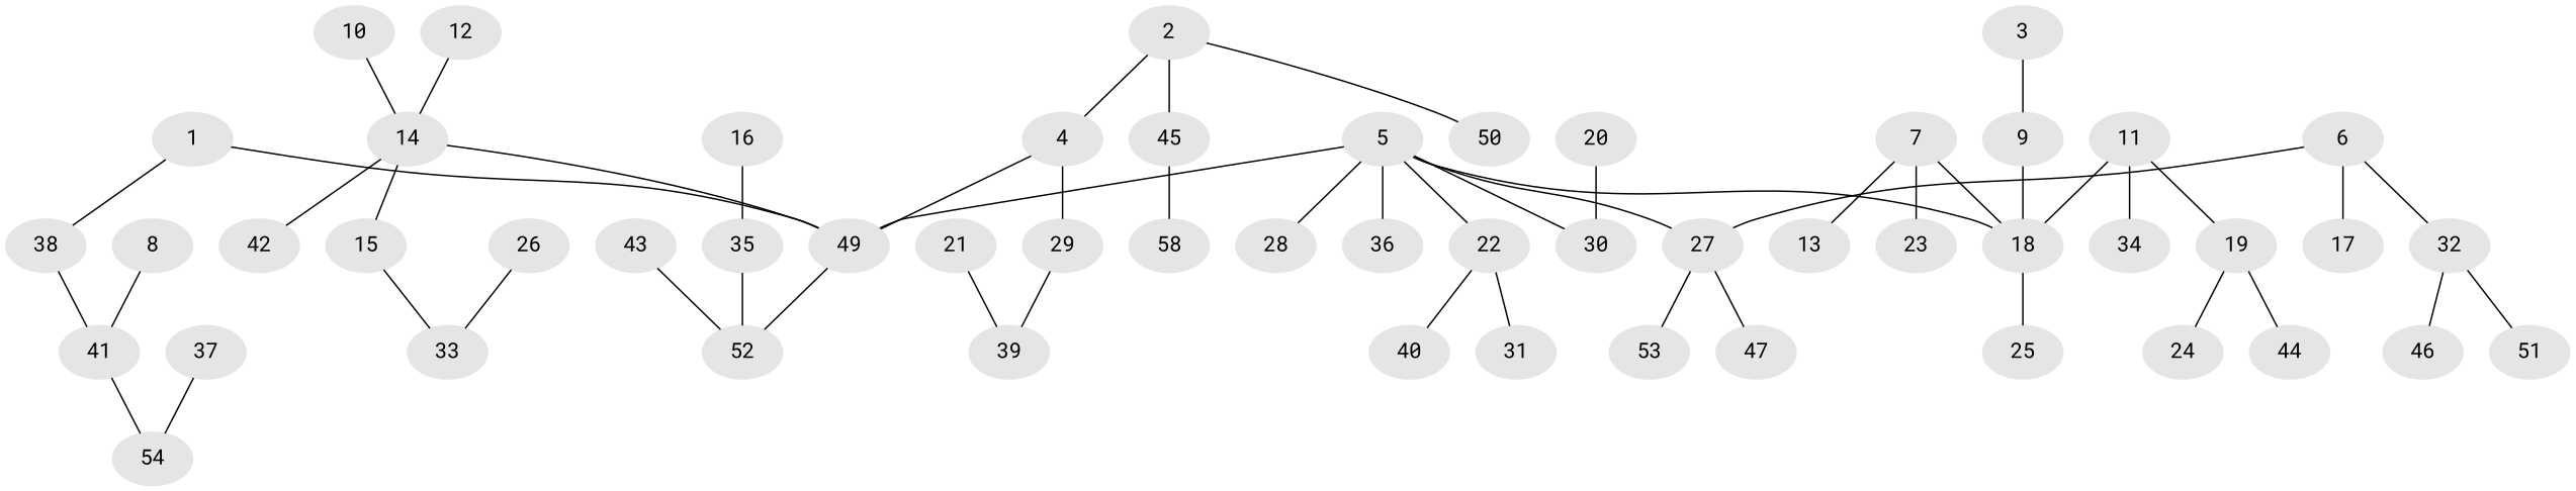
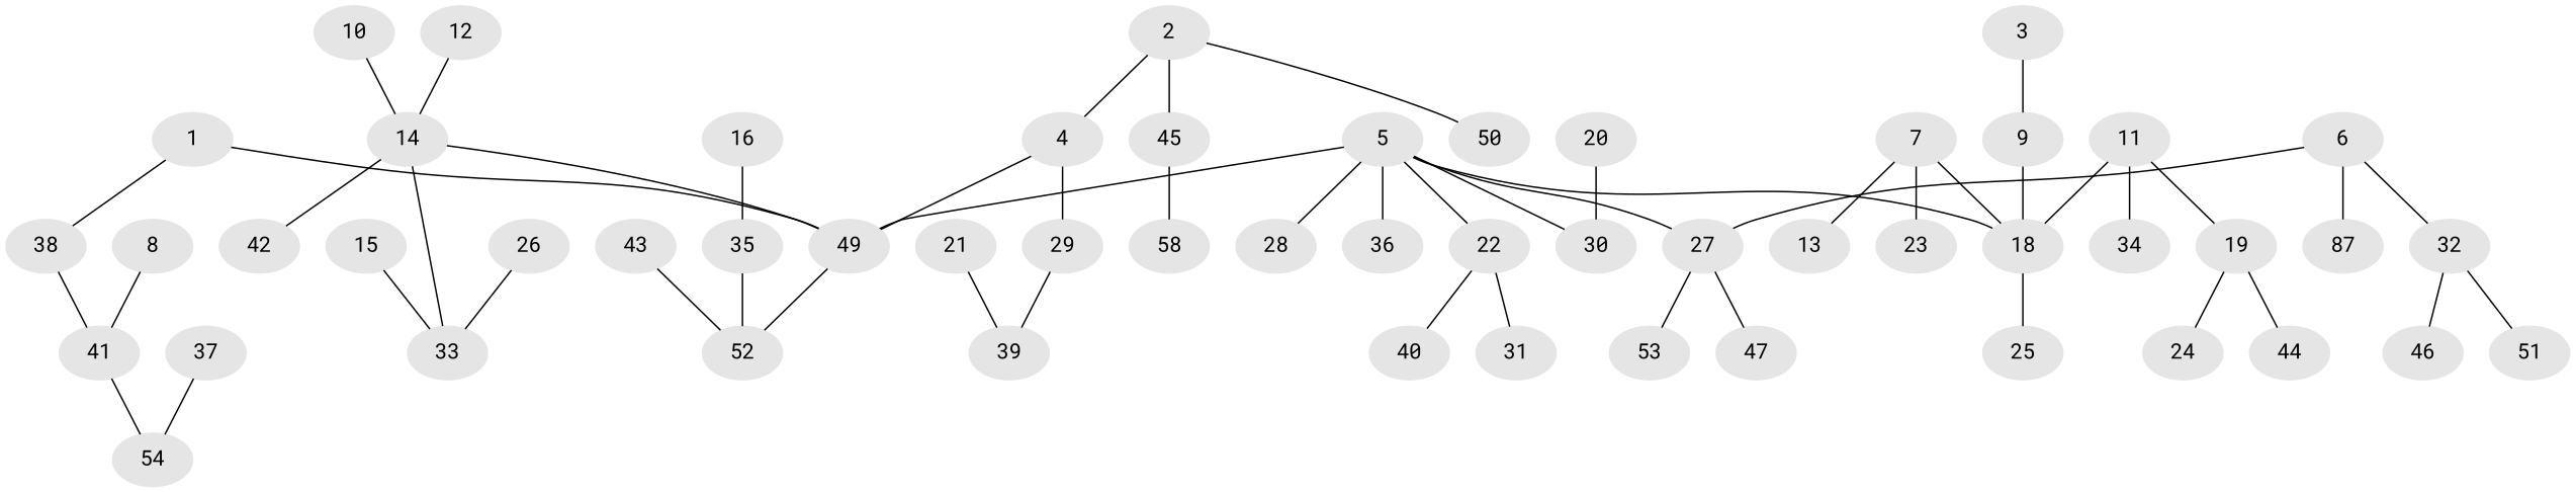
  graph {
    fontname="Roboto Mono"
    node [color=gray90 fontname="Roboto Mono" style=filled]
    edge [fontname="Roboto Mono" weight=1.0]
    1
    38
    49
    41
    52
    2
    4
    45
    50
    29
    n11 [label=58]
    3
    9
    18
    39
    5
    22
    27
    28
    30
    36
    25
    31
    40
    47
    53
    6
-   17
+   17 [label=87]
    32
    46
    51
    7
    13
    23
    8
    54
    10
    14
    33
    42
    11
    19
    34
    24
    44
    12
    15
    16
    35
    20
    21
    26
    37
    43
    1 -- 38
    1 -- 49
    38 -- 41
    49 -- 52
    41 -- 54
    2 -- 4
    2 -- 45
    2 -- 50
    4 -- 49
    4 -- 29
    45 -- n11
    29 -- 39
    3 -- 9
    9 -- 18
    18 -- 25
    5 -- 49
    5 -- 18
    5 -- 22
    5 -- 27
    5 -- 28
    5 -- 30
    5 -- 36
    22 -- 31
    22 -- 40
    27 -- 47
    27 -- 53
    6 -- 27
    6 -- 17
    6 -- 32
    32 -- 46
    32 -- 51
    7 -- 18
    7 -- 13
    7 -- 23
    8 -- 41
    10 -- 14
    14 -- 49
-   14 -- 15
+   14 -- 33
    14 -- 42
    11 -- 18
    11 -- 19
    11 -- 34
    19 -- 24
    19 -- 44
    12 -- 14
    15 -- 33
    16 -- 35
    35 -- 52
    20 -- 30
    21 -- 39
    26 -- 33
    37 -- 54
    43 -- 52
  }
